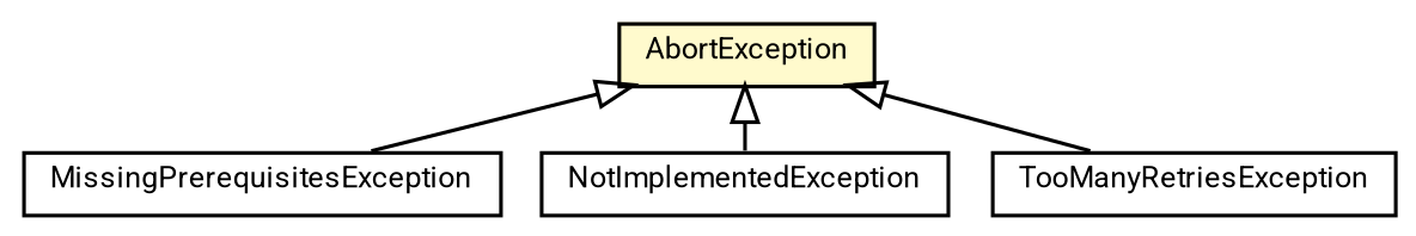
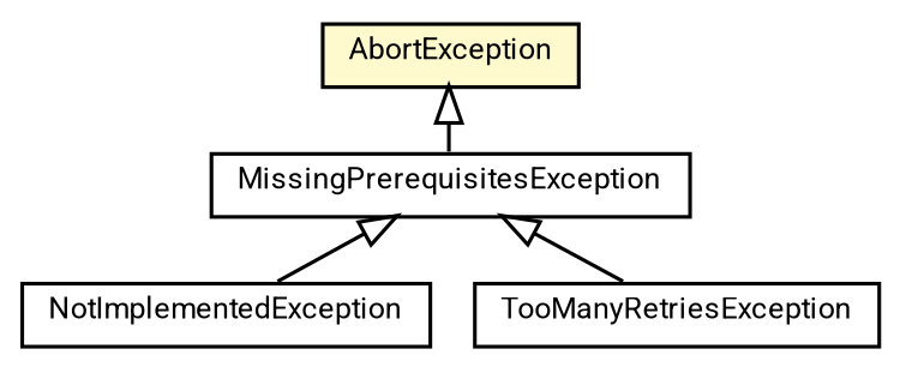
  digraph {
    nodesep=0.15
    rankdir=TB
    ranksep=0.25
    node [fontcolor=black fontname=Roboto fontsize=8 margin=0 shape=plaintext]
    edge [arrowtail=empty color=black dir=back fontname=Roboto fontsize=7 labelfontname=Roboto labelfontsize=7 weight=10]
    n1 [height=0 label=<<table title="de.lmu.ifi.dbs.elki.utilities.exceptions.AbortException" border="0" cellborder="1" cellspacing="0" cellpadding="2" bgcolor="lemonChiffon" href="AbortException.html" target="_parent"> 		<tr><td><table border="0" cellspacing="0" cellpadding="1"> 		<tr><td align="center" balign="center"> <font face="Roboto">AbortException</font> </td></tr> 		</table></td></tr> 		</table>> width=0]
    n2 [height=0 label=<<table title="de.lmu.ifi.dbs.elki.utilities.exceptions.MissingPrerequisitesException" border="0" cellborder="1" cellspacing="0" cellpadding="2" href="MissingPrerequisitesException.html" target="_parent"> 		<tr><td><table border="0" cellspacing="0" cellpadding="1"> 		<tr><td align="center" balign="center"> <font face="Roboto">MissingPrerequisitesException</font> </td></tr> 		</table></td></tr> 		</table>> width=0]
    n3 [height=0 label=<<table title="de.lmu.ifi.dbs.elki.utilities.exceptions.NotImplementedException" border="0" cellborder="1" cellspacing="0" cellpadding="2" href="NotImplementedException.html" target="_parent"> 		<tr><td><table border="0" cellspacing="0" cellpadding="1"> 		<tr><td align="center" balign="center"> <font face="Roboto">NotImplementedException</font> </td></tr> 		</table></td></tr> 		</table>> width=0]
    n4 [height=0 label=<<table title="de.lmu.ifi.dbs.elki.utilities.exceptions.TooManyRetriesException" border="0" cellborder="1" cellspacing="0" cellpadding="2" href="TooManyRetriesException.html" target="_parent"> 		<tr><td><table border="0" cellspacing="0" cellpadding="1"> 		<tr><td align="center" balign="center"> <font face="Roboto">TooManyRetriesException</font> </td></tr> 		</table></td></tr> 		</table>> width=0]
    n1 -> n2
-   n1 -> n3
-   n1 -> n4
+   n2 -> n3
+   n2 -> n4
  }
